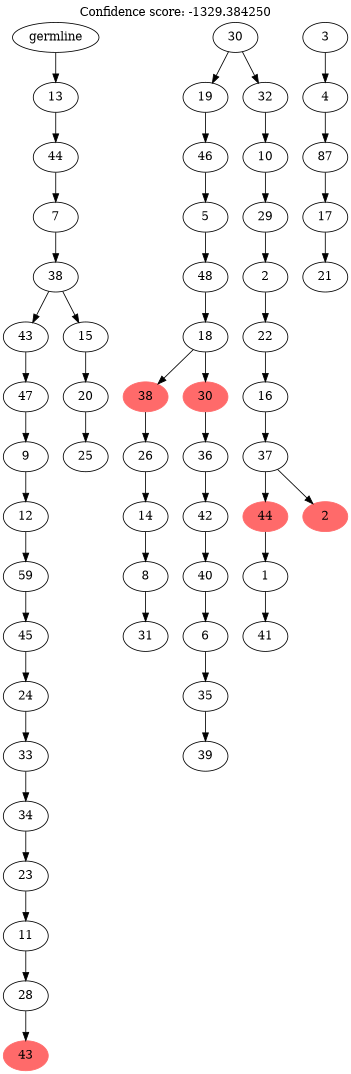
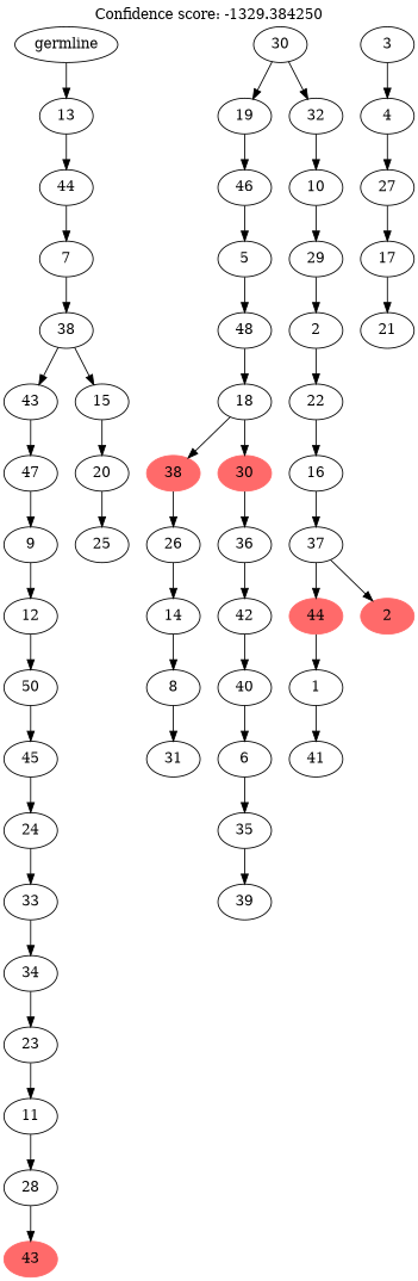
  digraph {
    label="Confidence score: -1329.384250"
    labelloc=t
    n1 [label=28]
    n2 [color=indianred1 label=43 style=filled]
    n3 [label=11]
    n4 [label=23]
    n5 [label=34]
    n6 [label=33]
    n7 [label=24]
    n8 [label=8]
    n9 [label=31]
    n10 [label=14]
    n11 [label=26]
    n12 [color=indianred1 label=38 style=filled]
    n13 [label=35]
    n14 [label=39]
    n15 [label=6]
    n16 [label=40]
    n17 [label=42]
    n18 [label=36]
    n19 [color=indianred1 label=30 style=filled]
    n20 [label=18]
    n21 [label=48]
    n22 [label=5]
    n23 [label=46]
    n24 [label=19]
    n25 [label=17]
    n26 [label=21]
-   n27 [label=87]
+   n27 [label=27]
    n28 [label=4]
    n29 [label=3]
    n30 [label=41]
    n31 [label=1]
    n32 [color=indianred1 label=44 style=filled]
    n33 [label=37]
    n34 [color=indianred1 label=2 style=filled]
    n35 [label=16]
    n36 [label=22]
    n37 [label=2]
    n38 [label=29]
    n39 [label=10]
    n40 [label=32]
    n41 [label=30]
    n42 [label=45]
-   n43 [label=59]
+   n43 [label=50]
    n44 [label=12]
    n45 [label=9]
    n46 [label=47]
    n47 [label=43]
    n48 [label=20]
    n49 [label=25]
    n50 [label=15]
    n51 [label=38]
    n52 [label=7]
    n53 [label=44]
    n54 [label=13]
    n55 [label=germline]
    n1 -> n2
    n3 -> n1
    n4 -> n3
    n5 -> n4
    n6 -> n5
    n7 -> n6
    n8 -> n9
    n10 -> n8
    n11 -> n10
    n12 -> n11
    n13 -> n14
    n15 -> n13
    n16 -> n15
    n17 -> n16
    n18 -> n17
    n19 -> n18
    n20 -> n12
    n20 -> n19
    n21 -> n20
    n22 -> n21
    n23 -> n22
    n24 -> n23
    n25 -> n26
    n27 -> n25
    n28 -> n27
    n29 -> n28
    n31 -> n30
    n32 -> n31
    n33 -> n32
    n33 -> n34
    n35 -> n33
    n36 -> n35
    n37 -> n36
    n38 -> n37
    n39 -> n38
    n40 -> n39
    n41 -> n24
    n41 -> n40
    n42 -> n7
    n43 -> n42
    n44 -> n43
    n45 -> n44
    n46 -> n45
    n47 -> n46
    n48 -> n49
    n50 -> n48
    n51 -> n47
    n51 -> n50
    n52 -> n51
    n53 -> n52
    n54 -> n53
    n55 -> n54
  }
